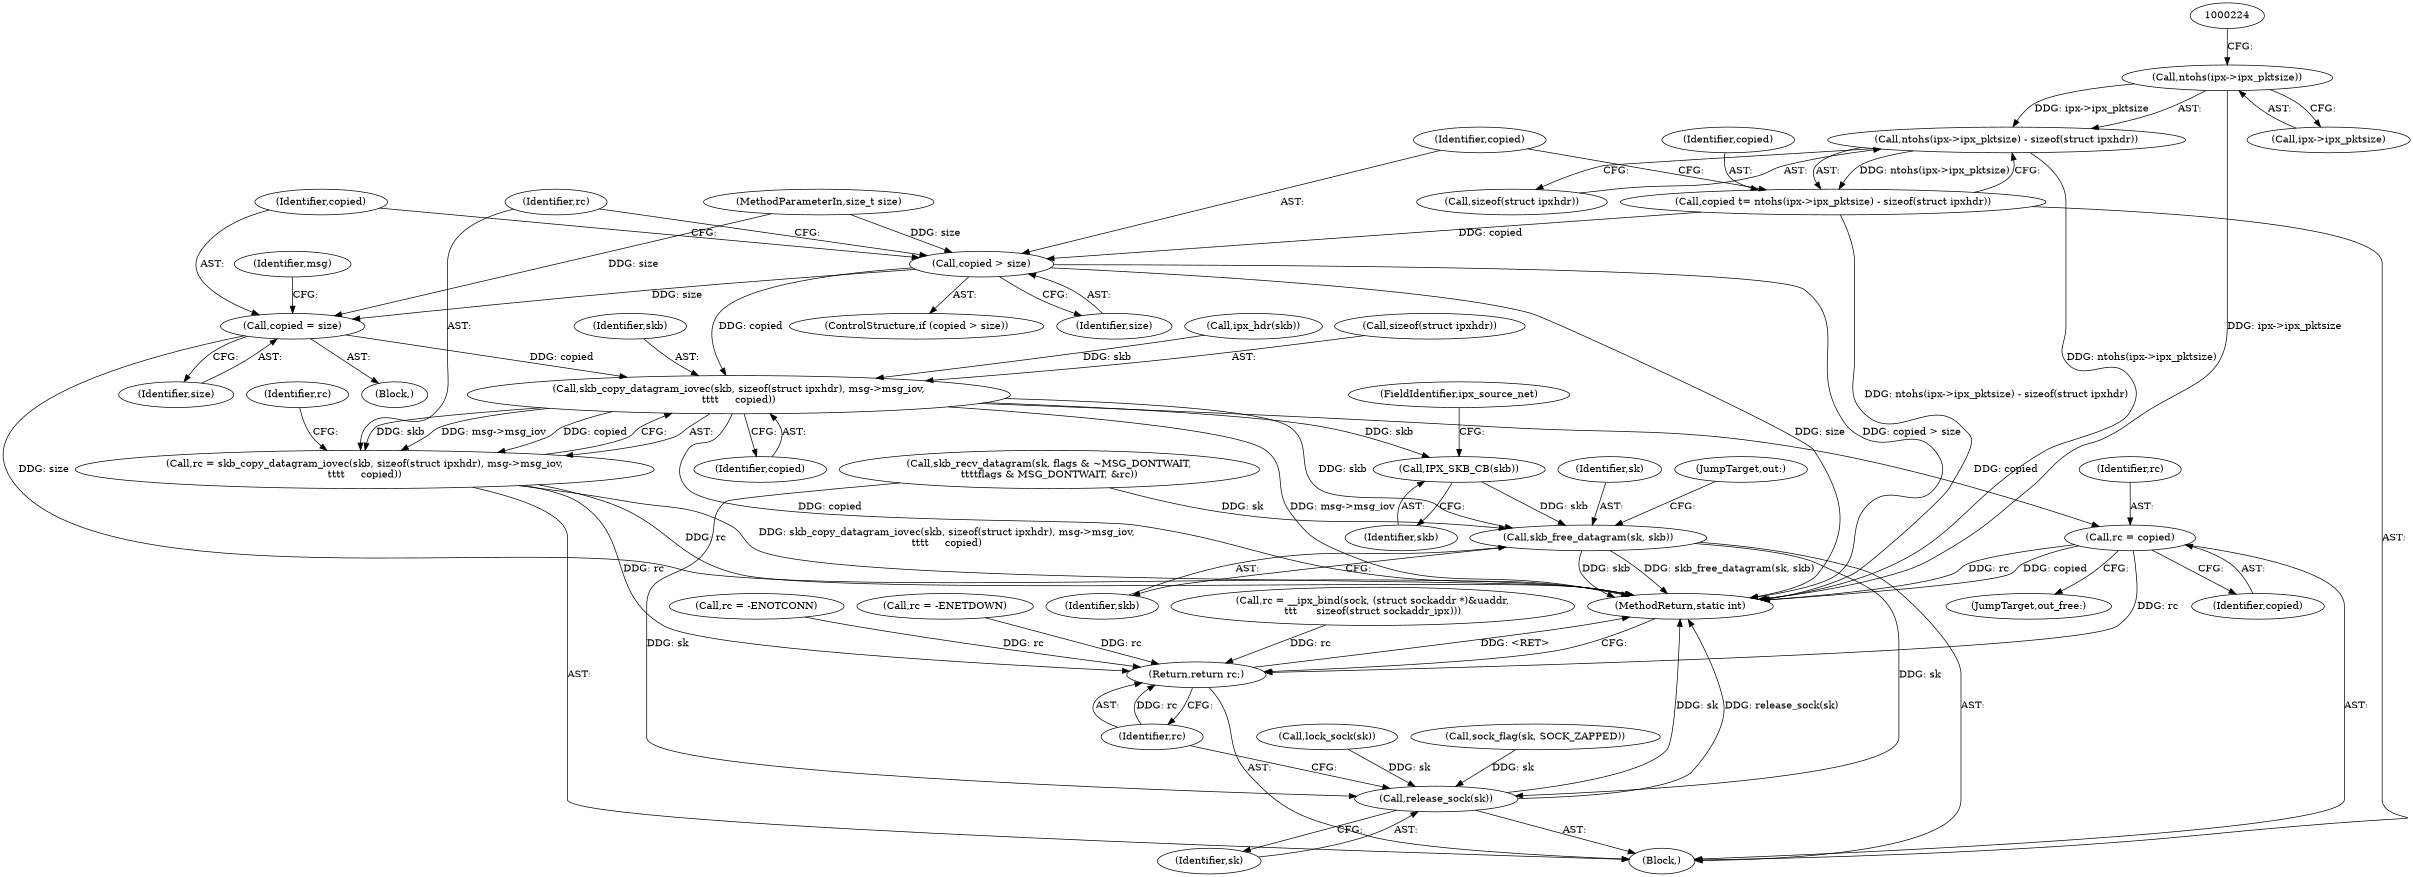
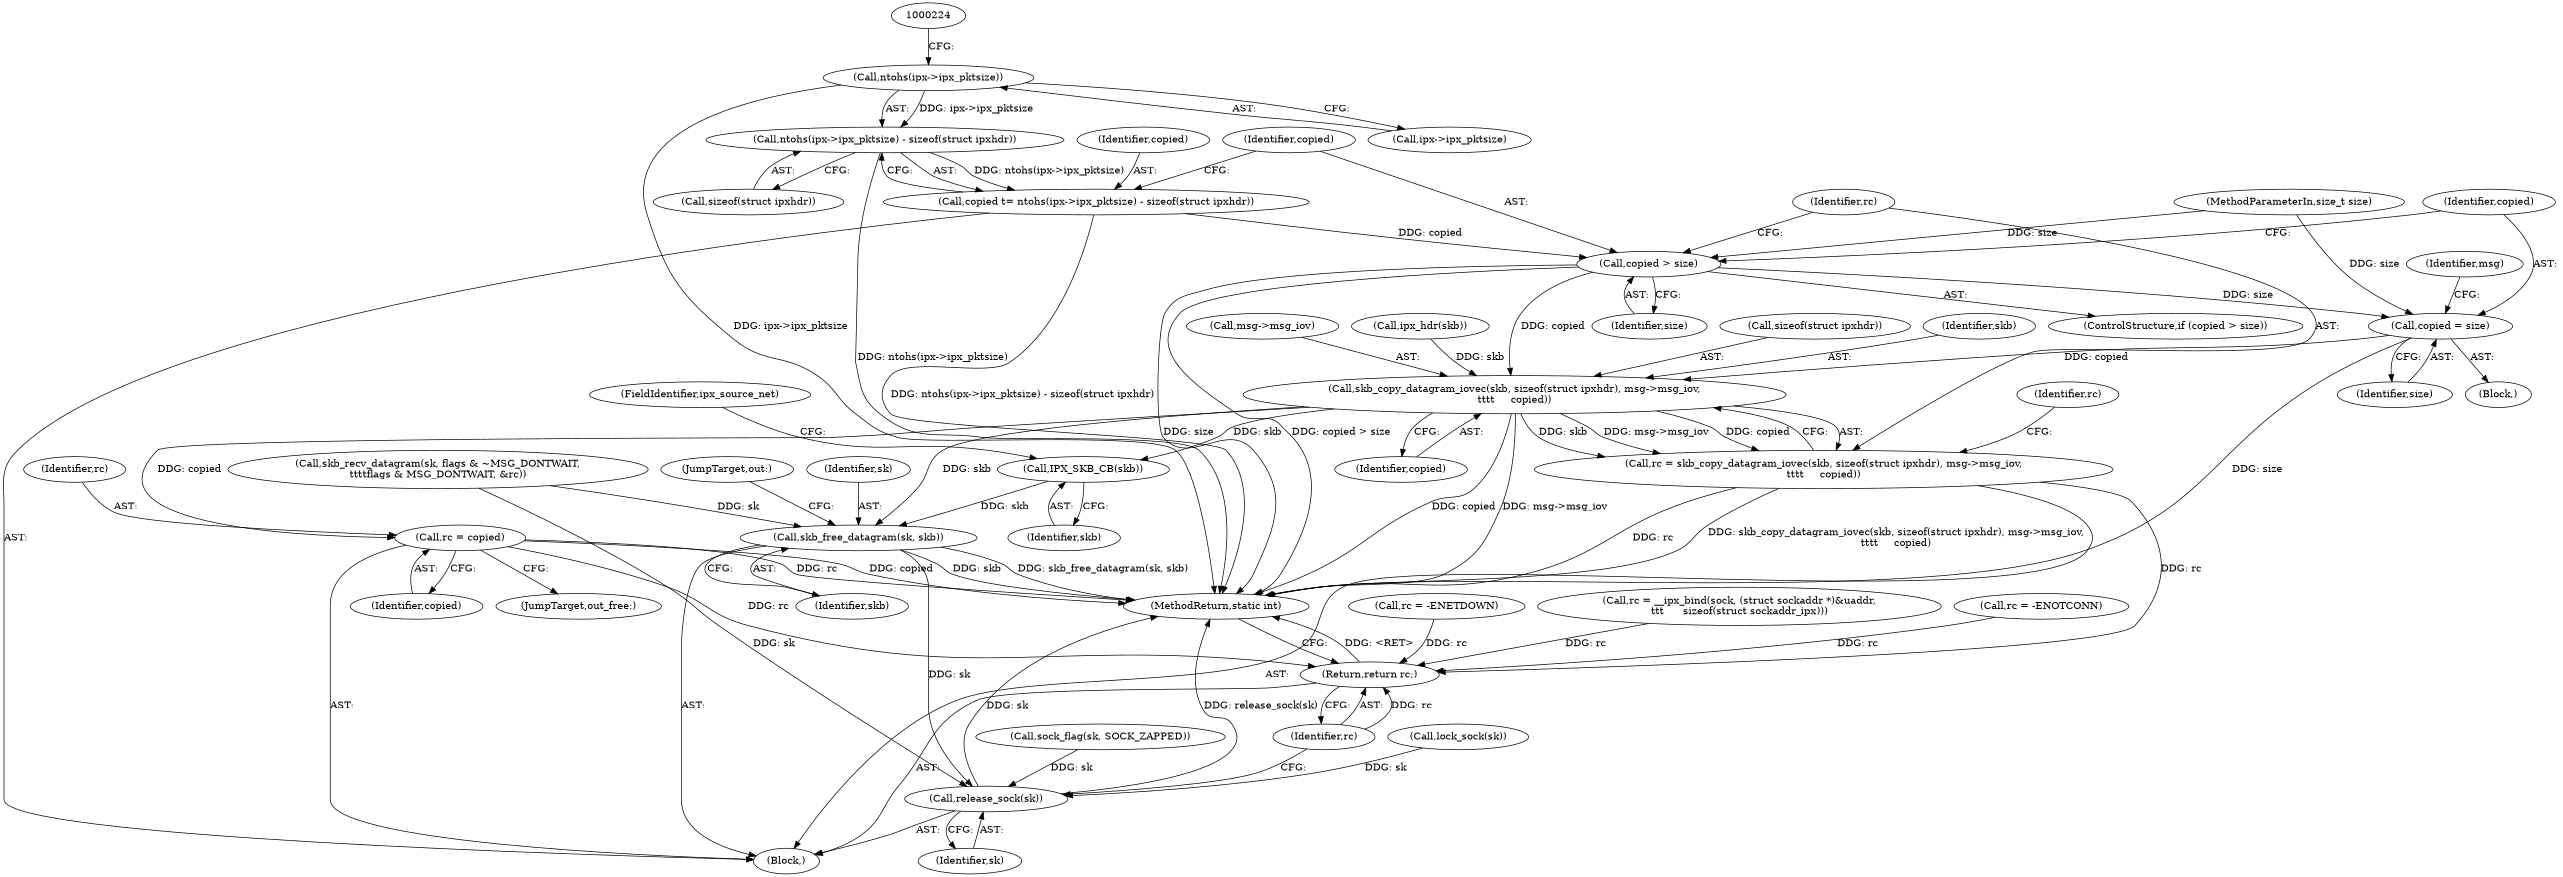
  digraph {
    n1 [label="(Call,ntohs(ipx->ipx_pktsize))"]
    n2 [label="(Call,ntohs(ipx->ipx_pktsize) - sizeof(struct ipxhdr))"]
    n3 [label="(MethodReturn,static int)"]
    n4 [label="(Call,ipx->ipx_pktsize)"]
    n5 [label="(Call,copied \t= ntohs(ipx->ipx_pktsize) - sizeof(struct ipxhdr))"]
    n6 [label="(Call,sizeof(struct ipxhdr))"]
    n7 [label="(Return,return rc;)"]
    n8 [label="(Call,copied > size)"]
    n9 [label="(Block,)"]
    n10 [label="(Call,copied = size)"]
    n11 [label="(Call,skb_copy_datagram_iovec(skb, sizeof(struct ipxhdr), msg->msg_iov,\n\t\t\t\t     copied))"]
    n12 [label="(ControlStructure,if (copied > size))"]
    n13 [label="(Identifier,size)"]
    n14 [label="(Identifier,size)"]
    n15 [label="(Block,)"]
    n16 [label="(Call,rc = skb_copy_datagram_iovec(skb, sizeof(struct ipxhdr), msg->msg_iov,\n\t\t\t\t     copied))"]
    n17 [label="(Call,IPX_SKB_CB(skb))"]
    n18 [label="(Call,skb_free_datagram(sk, skb))"]
    n19 [label="(Call,rc = copied)"]
    n20 [label="(Identifier,copied)"]
    n21 [label="(Identifier,skb)"]
    n22 [label="(Call,release_sock(sk))"]
    n23 [label="(Identifier,skb)"]
    n24 [label="(Identifier,copied)"]
    n25 [label="(JumpTarget,out_free:)"]
    n26 [label="(Identifier,rc)"]
    n27 [label="(Identifier,sk)"]
    n28 [label="(Identifier,copied)"]
    n29 [label="(Call,lock_sock(sk))"]
    n30 [label="(Call,skb_recv_datagram(sk, flags & ~MSG_DONTWAIT,\n\t\t\t\tflags & MSG_DONTWAIT, &rc))"]
    n31 [label="(Identifier,rc)"]
    n32 [label="(Call,rc = -ENOTCONN)"]
    n33 [label="(Call,ipx_hdr(skb))"]
    n34 [label="(Call,sock_flag(sk, SOCK_ZAPPED))"]
    n35 [label="(Call,sizeof(struct ipxhdr))"]
    n36 [label="(Call,rc = -ENETDOWN)"]
    n37 [label="(Call,rc = __ipx_bind(sock, (struct sockaddr *)&uaddr,\n\t\t\t      sizeof(struct sockaddr_ipx)))"]
    n38 [label="(Identifier,rc)"]
    n39 [label="(Identifier,sk)"]
    n40 [label="(Identifier,skb)"]
    n41 [label="(Identifier,copied)"]
    n42 [label="(JumpTarget,out:)"]
    n43 [label="(Identifier,rc)"]
+   n44 [label="(Call,msg->msg_iov)"]
    n45 [label="(Identifier,msg)"]
    n46 [label="(MethodParameterIn,size_t size)"]
    n47 [label="(FieldIdentifier,ipx_source_net)"]
    n48 [label="(Identifier,copied)"]
    1000224
    n1 -> n2 [label="AST: "]
    n1 -> n2 [label="DDG: ipx->ipx_pktsize"]
    n1 -> n3 [label="DDG: ipx->ipx_pktsize"]
    n1 -> n4 [label="CFG: "]
    n2 -> n3 [label="DDG: ntohs(ipx->ipx_pktsize)"]
    n2 -> n5 [label="AST: "]
    n2 -> n5 [label="DDG: ntohs(ipx->ipx_pktsize)"]
    n2 -> n6 [label="CFG: "]
    n3 -> n7 [label="CFG: "]
    n4 -> n1 [label="AST: "]
    n5 -> n2 [label="CFG: "]
    n5 -> n3 [label="DDG: ntohs(ipx->ipx_pktsize) - sizeof(struct ipxhdr)"]
    n5 -> n8 [label="DDG: copied"]
    n5 -> n9 [label="AST: "]
    n6 -> n2 [label="AST: "]
    n7 -> n3 [label="DDG: <RET>"]
    n7 -> n9 [label="AST: "]
    n7 -> n26 [label="CFG: "]
    n8 -> n3 [label="DDG: copied > size"]
    n8 -> n3 [label="DDG: size"]
    n8 -> n10 [label="DDG: size"]
    n8 -> n11 [label="DDG: copied"]
    n8 -> n12 [label="AST: "]
    n8 -> n13 [label="CFG: "]
    n10 -> n3 [label="DDG: size"]
    n10 -> n11 [label="DDG: copied"]
    n10 -> n14 [label="CFG: "]
    n10 -> n15 [label="AST: "]
    n11 -> n3 [label="DDG: msg->msg_iov"]
    n11 -> n3 [label="DDG: copied"]
    n11 -> n16 [label="AST: "]
    n11 -> n16 [label="DDG: skb"]
    n11 -> n16 [label="DDG: msg->msg_iov"]
    n11 -> n16 [label="DDG: copied"]
    n11 -> n17 [label="DDG: skb"]
    n11 -> n18 [label="DDG: skb"]
    n11 -> n19 [label="DDG: copied"]
    n11 -> n20 [label="CFG: "]
    n13 -> n8 [label="AST: "]
    n14 -> n10 [label="AST: "]
    n16 -> n3 [label="DDG: rc"]
    n16 -> n3 [label="DDG: skb_copy_datagram_iovec(skb, sizeof(struct ipxhdr), msg->msg_iov,\n\t\t\t\t     copied)"]
    n16 -> n7 [label="DDG: rc"]
    n16 -> n9 [label="AST: "]
    n16 -> n11 [label="CFG: "]
    n17 -> n18 [label="DDG: skb"]
    n17 -> n21 [label="CFG: "]
    n18 -> n3 [label="DDG: skb"]
    n18 -> n3 [label="DDG: skb_free_datagram(sk, skb)"]
    n18 -> n9 [label="AST: "]
    n18 -> n22 [label="DDG: sk"]
    n18 -> n23 [label="CFG: "]
    n19 -> n3 [label="DDG: rc"]
    n19 -> n3 [label="DDG: copied"]
    n19 -> n7 [label="DDG: rc"]
    n19 -> n9 [label="AST: "]
    n19 -> n24 [label="CFG: "]
    n19 -> n25 [label="CFG: "]
    n20 -> n11 [label="AST: "]
    n21 -> n17 [label="AST: "]
    n22 -> n3 [label="DDG: release_sock(sk)"]
    n22 -> n3 [label="DDG: sk"]
    n22 -> n9 [label="AST: "]
    n22 -> n27 [label="CFG: "]
    n23 -> n18 [label="AST: "]
    n24 -> n19 [label="AST: "]
    n26 -> n7 [label="AST: "]
    n26 -> n7 [label="DDG: rc"]
    n26 -> n22 [label="CFG: "]
    n27 -> n22 [label="AST: "]
    n28 -> n5 [label="AST: "]
    n29 -> n22 [label="DDG: sk"]
    n30 -> n18 [label="DDG: sk"]
    n30 -> n22 [label="DDG: sk"]
    n31 -> n16 [label="CFG: "]
    n32 -> n7 [label="DDG: rc"]
    n33 -> n11 [label="DDG: skb"]
    n34 -> n22 [label="DDG: sk"]
    n35 -> n11 [label="AST: "]
    n36 -> n7 [label="DDG: rc"]
    n37 -> n7 [label="DDG: rc"]
    n38 -> n8 [label="CFG: "]
    n38 -> n16 [label="AST: "]
    n39 -> n18 [label="AST: "]
    n40 -> n11 [label="AST: "]
    n41 -> n5 [label="CFG: "]
    n41 -> n8 [label="AST: "]
    n42 -> n18 [label="CFG: "]
    n43 -> n19 [label="AST: "]
+   n44 -> n11 [label="AST: "]
    n45 -> n10 [label="CFG: "]
    n46 -> n8 [label="DDG: size"]
    n46 -> n10 [label="DDG: size"]
    n47 -> n17 [label="CFG: "]
    n48 -> n8 [label="CFG: "]
    n48 -> n10 [label="AST: "]
    1000224 -> n1 [label="CFG: "]
  }
